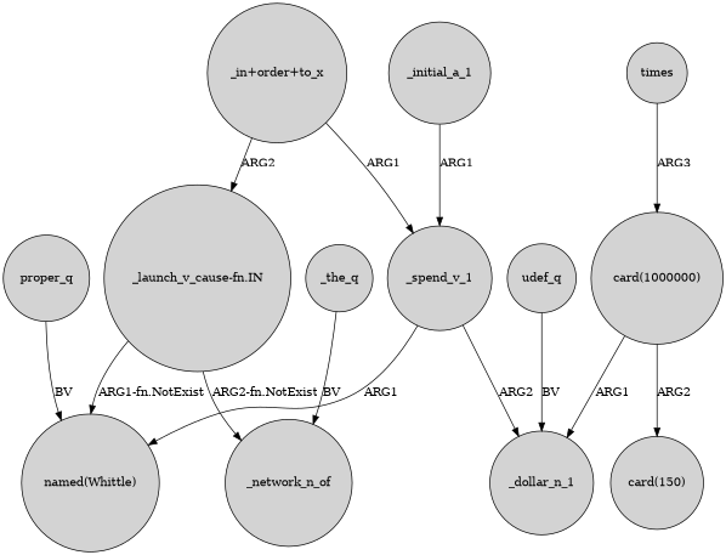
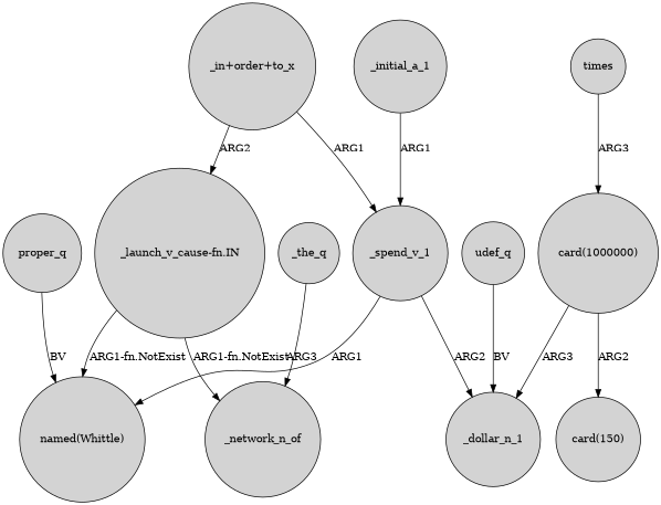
  digraph {
    node [shape=circle style=filled]
    "_in+order+to_x"
    "_launch_v_cause-fn.IN"
    _spend_v_1
    "named(Whittle)"
    _network_n_of
    _dollar_n_1
    _initial_a_1
    "card(1000000)"
    "card(150)"
    _the_q
    times
    udef_q
    proper_q
    "_in+order+to_x" -> "_launch_v_cause-fn.IN" [label=ARG2]
    "_in+order+to_x" -> _spend_v_1 [label=ARG1]
    "_launch_v_cause-fn.IN" -> "named(Whittle)" [label="ARG1-fn.NotExist"]
-   "_launch_v_cause-fn.IN" -> _network_n_of [label="ARG2-fn.NotExist"]
+   "_launch_v_cause-fn.IN" -> _network_n_of [label="ARG1-fn.NotExist"]
    _spend_v_1 -> "named(Whittle)" [label=ARG1]
    _spend_v_1 -> _dollar_n_1 [label=ARG2]
    _initial_a_1 -> _spend_v_1 [label=ARG1]
-   "card(1000000)" -> _dollar_n_1 [label=ARG1]
+   "card(1000000)" -> _dollar_n_1 [label=ARG3]
    "card(1000000)" -> "card(150)" [label=ARG2]
-   _the_q -> _network_n_of [label=BV]
+   _the_q -> _network_n_of [label=ARG3]
    times -> "card(1000000)" [label=ARG3]
    udef_q -> _dollar_n_1 [label=BV]
    proper_q -> "named(Whittle)" [label=BV]
  }
